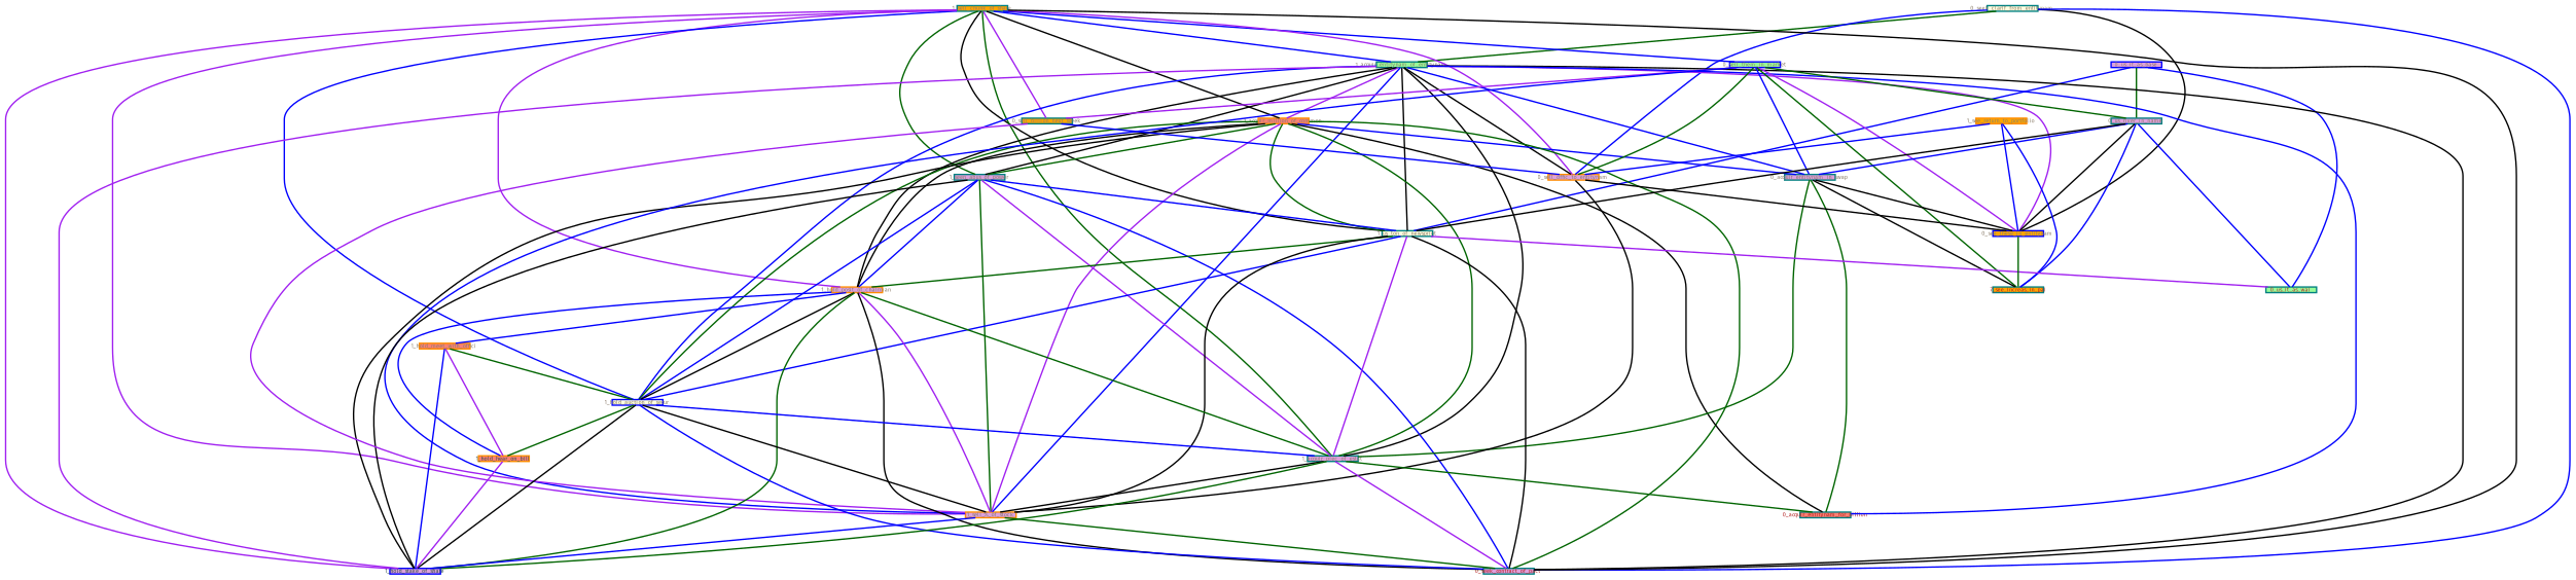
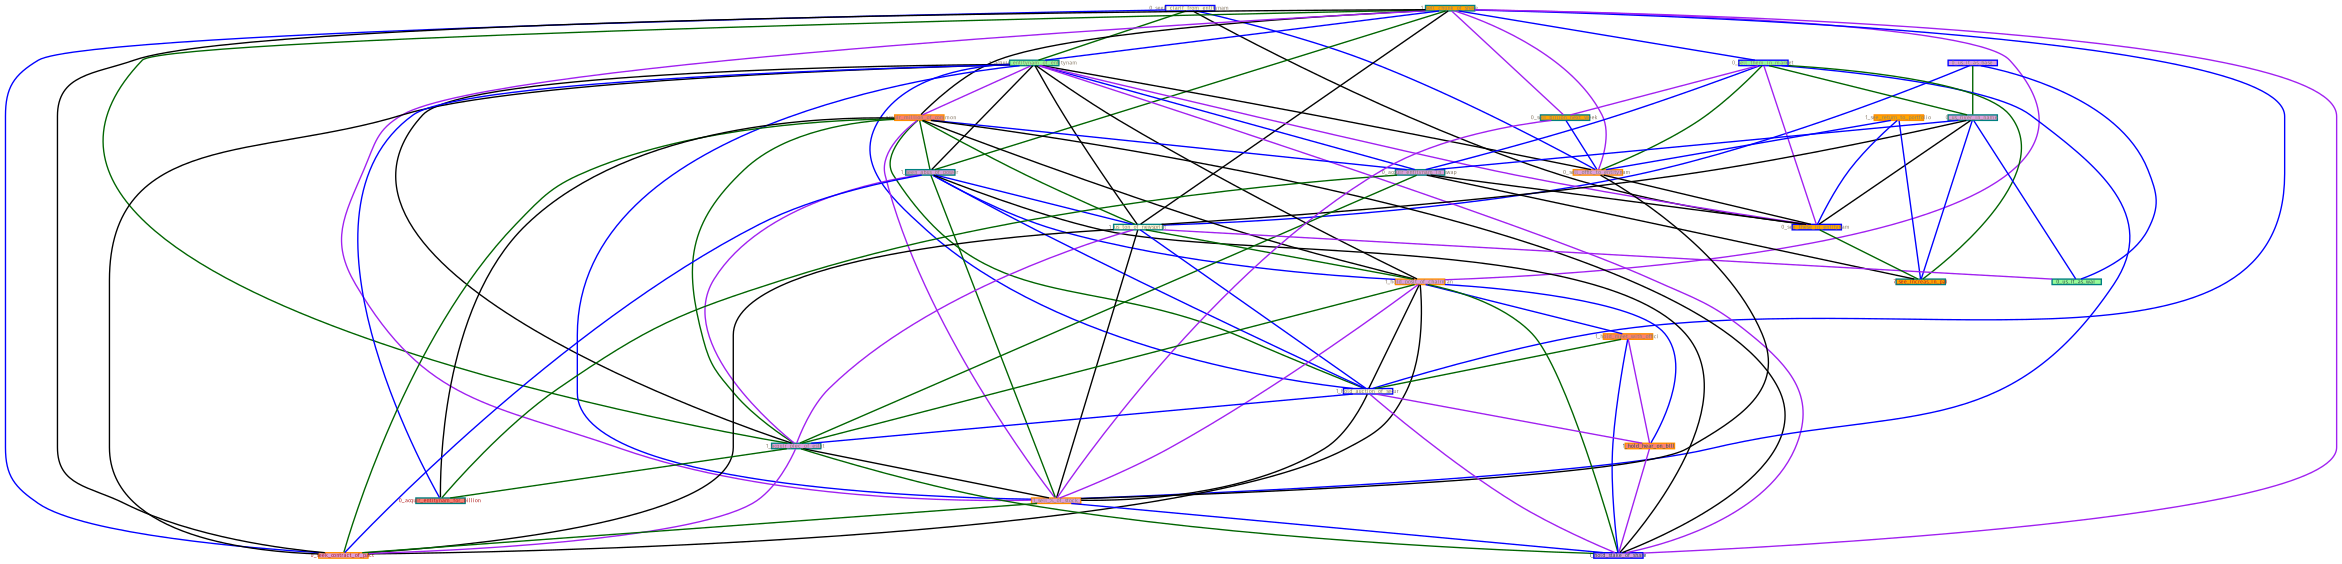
  graph {
    fontname="Fira Sans"
    node [color=teal fillcolor=plum fixedsize=true fontcolor="#8b7d6b" fontname="Fira Sans" fontsize=4 shape=polygon style=filled]
    edge [color=blue fontname="Fira Sans" w=1]
-   "0_seek_clarif_from_entitynam " [fillcolor=lightyellow height=.06 width=.5]
+   "0_seek_clarif_from_entitynam " [color=blue fillcolor=lightyellow height=.06 width=.5]
    "1_sell_chunk_of_share " [fillcolor=orange height=.06 width=.5]
    "0_us_it_as_base " [color=blue height=.06 width=.5]
    "1_acquir_entitynam_of_entitynam " [fillcolor=palegreen height=.06 width=.5]
    "1_acquir_million_of_common " [color=darkorange fillcolor=salmon height=.06 width=.5]
    "0_sell_them_in_market " [color=blue fillcolor=palegreen height=.06 width=.5]
    "1_seen_abus_of_power " [height=.06 width=.5]
    "0_us_river_in_name " [height=.06 width=.5]
    "1_see_return_to_portfolio " [color=darkorange fillcolor=orange height=.06 width=.5]
    "0_acquir_entitynam_in_swap " [height=.06 width=.5]
    "1_us_ton_of_newsprint " [fillcolor=lightyellow height=.06 width=.5]
    "0_sell_billion_next_week " [fillcolor=orange height=.06 width=.5]
    "0_sell_offic_to_entitynam " [color=darkorange height=.06 width=.5]
    "1_hold_posit_of_chairman " [color=darkorange height=.06 width=.5]
    "1_hold_meet_with_offici " [color=darkorange fillcolor=salmon height=.06 width=.5]
    "1_hold_auction_of_secur " [color=blue fillcolor=lightyellow height=.06 width=.5]
    "1_acquir_piec_of_estat " [height=.06 width=.5]
    "0_see_these_in_entitynam " [color=blue fillcolor=orange height=.06 width=.5]
    "1_sell_%_of_stock " [color=darkorange height=.06 width=.5]
-   "0_seek_contract_of_pact " [fontcolor="#b22222" height=.06 width=.5]
+   "0_seek_contract_of_pact " [color=darkorange fontcolor="#b22222" height=.06 width=.5]
    "0_acquir_entitynam_for_billion " [fillcolor=salmon fontcolor="#b22222" height=.06 width=.5]
    n22 [fillcolor=orange fontcolor="#b22222" height=.06 label="7_see_increas_in_pai" width=.5]
    "1_hold_stake_of_share " [color=blue fontcolor="#2f4f4f" height=.06 width=.5]
-   "0_us_it_as_wai " [fillcolor=palegreen fontcolor="#b22222" height=.06 width=.5]
+   "0_us_it_as_wai " [fillcolor=palegreen fontcolor="#2f4f4f" height=.06 width=.5]
    "1_hold_hear_on_bill " [color=darkorange fillcolor=salmon fontcolor="#2f4f4f" height=.06 width=.5]
    subgraph sub_1 {
      "0_seek_clarif_from_entitynam "
      "1_sell_chunk_of_share "
      "0_us_it_as_base "
      "1_acquir_entitynam_of_entitynam "
      "1_acquir_million_of_common "
      "0_sell_them_in_market "
      "1_seen_abus_of_power "
      "0_us_river_in_name "
      "1_see_return_to_portfolio "
      "0_acquir_entitynam_in_swap "
      "1_us_ton_of_newsprint "
      "0_sell_billion_next_week "
      "0_sell_offic_to_entitynam "
      "1_hold_posit_of_chairman "
      "1_hold_meet_with_offici "
      "1_hold_auction_of_secur "
      "1_acquir_piec_of_estat "
      "0_see_these_in_entitynam "
      "1_sell_%_of_stock "
    }
    subgraph sub_2 {
      "0_seek_contract_of_pact "
      "0_acquir_entitynam_for_billion "
      n22
    }
    "0_seek_clarif_from_entitynam " -- "1_acquir_entitynam_of_entitynam " [color=darkgreen]
    "0_seek_clarif_from_entitynam " -- "0_sell_offic_to_entitynam "
    "0_seek_clarif_from_entitynam " -- "0_see_these_in_entitynam " [color=black]
    "0_seek_clarif_from_entitynam " -- "0_seek_contract_of_pact "
    "1_sell_chunk_of_share " -- "1_acquir_entitynam_of_entitynam "
    "1_sell_chunk_of_share " -- "1_acquir_million_of_common " [color=black]
    "1_sell_chunk_of_share " -- "0_sell_them_in_market "
    "1_sell_chunk_of_share " -- "1_seen_abus_of_power " [color=darkgreen]
    "1_sell_chunk_of_share " -- "1_us_ton_of_newsprint " [color=black]
    "1_sell_chunk_of_share " -- "0_sell_billion_next_week " [color=purple]
    "1_sell_chunk_of_share " -- "0_sell_offic_to_entitynam " [color=purple]
    "1_sell_chunk_of_share " -- "1_hold_posit_of_chairman " [color=purple]
    "1_sell_chunk_of_share " -- "1_hold_auction_of_secur "
    "1_sell_chunk_of_share " -- "1_acquir_piec_of_estat " [color=darkgreen]
    "1_sell_chunk_of_share " -- "1_sell_%_of_stock " [color=purple w=2]
    "1_sell_chunk_of_share " -- "0_seek_contract_of_pact " [color=black]
    "1_sell_chunk_of_share " -- "1_hold_stake_of_share " [color=purple w=2]
    "0_us_it_as_base " -- "0_us_river_in_name " [color=darkgreen]
    "0_us_it_as_base " -- "1_us_ton_of_newsprint "
    "0_us_it_as_base " -- "0_us_it_as_wai " [w=3]
    "1_acquir_entitynam_of_entitynam " -- "1_acquir_million_of_common " [color=purple w=2]
    "1_acquir_entitynam_of_entitynam " -- "1_seen_abus_of_power " [color=black]
    "1_acquir_entitynam_of_entitynam " -- "0_acquir_entitynam_in_swap " [w=2]
    "1_acquir_entitynam_of_entitynam " -- "1_us_ton_of_newsprint " [color=black]
    "1_acquir_entitynam_of_entitynam " -- "0_sell_offic_to_entitynam " [color=black]
    "1_acquir_entitynam_of_entitynam " -- "1_hold_posit_of_chairman " [color=black]
    "1_acquir_entitynam_of_entitynam " -- "1_hold_auction_of_secur "
    "1_acquir_entitynam_of_entitynam " -- "1_acquir_piec_of_estat " [color=black w=2]
    "1_acquir_entitynam_of_entitynam " -- "0_see_these_in_entitynam " [color=purple]
    "1_acquir_entitynam_of_entitynam " -- "1_sell_%_of_stock "
    "1_acquir_entitynam_of_entitynam " -- "0_seek_contract_of_pact " [color=black]
    "1_acquir_entitynam_of_entitynam " -- "0_acquir_entitynam_for_billion " [w=2]
    "1_acquir_entitynam_of_entitynam " -- "1_hold_stake_of_share " [color=purple]
    "1_acquir_million_of_common " -- "1_seen_abus_of_power " [color=darkgreen]
    "1_acquir_million_of_common " -- "0_acquir_entitynam_in_swap "
    "1_acquir_million_of_common " -- "1_us_ton_of_newsprint " [color=darkgreen]
    "1_acquir_million_of_common " -- "1_hold_posit_of_chairman " [color=black]
    "1_acquir_million_of_common " -- "1_hold_auction_of_secur " [color=darkgreen]
    "1_acquir_million_of_common " -- "1_acquir_piec_of_estat " [color=darkgreen w=2]
    "1_acquir_million_of_common " -- "1_sell_%_of_stock " [color=purple]
    "1_acquir_million_of_common " -- "0_seek_contract_of_pact " [color=darkgreen]
    "1_acquir_million_of_common " -- "0_acquir_entitynam_for_billion " [color=black]
    "1_acquir_million_of_common " -- "1_hold_stake_of_share " [color=black]
    "0_sell_them_in_market " -- "0_us_river_in_name " [color=darkgreen]
    "0_sell_them_in_market " -- "0_acquir_entitynam_in_swap "
    "0_sell_them_in_market " -- "0_sell_billion_next_week " [color=purple]
    "0_sell_them_in_market " -- "0_sell_offic_to_entitynam " [color=darkgreen]
    "0_sell_them_in_market " -- "0_see_these_in_entitynam " [color=purple]
    "0_sell_them_in_market " -- "1_sell_%_of_stock "
    "0_sell_them_in_market " -- n22 [color=darkgreen]
    "1_seen_abus_of_power " -- "1_us_ton_of_newsprint "
    "1_seen_abus_of_power " -- "1_hold_posit_of_chairman "
    "1_seen_abus_of_power " -- "1_hold_auction_of_secur "
    "1_seen_abus_of_power " -- "1_acquir_piec_of_estat " [color=purple]
    "1_seen_abus_of_power " -- "1_sell_%_of_stock " [color=darkgreen]
    "1_seen_abus_of_power " -- "0_seek_contract_of_pact "
    "1_seen_abus_of_power " -- "1_hold_stake_of_share " [color=black]
    "0_us_river_in_name " -- "0_acquir_entitynam_in_swap "
    "0_us_river_in_name " -- "1_us_ton_of_newsprint " [color=black]
    "0_us_river_in_name " -- "0_see_these_in_entitynam " [color=black]
    "0_us_river_in_name " -- n22
    "0_us_river_in_name " -- "0_us_it_as_wai "
    "1_see_return_to_portfolio " -- "0_sell_offic_to_entitynam "
    "1_see_return_to_portfolio " -- "0_see_these_in_entitynam "
    "1_see_return_to_portfolio " -- n22
    "0_acquir_entitynam_in_swap " -- "1_acquir_piec_of_estat " [color=darkgreen]
    "0_acquir_entitynam_in_swap " -- "0_see_these_in_entitynam " [color=black]
    "0_acquir_entitynam_in_swap " -- "0_acquir_entitynam_for_billion " [color=darkgreen w=2]
    "0_acquir_entitynam_in_swap " -- n22 [color=black]
    "1_us_ton_of_newsprint " -- "1_hold_posit_of_chairman " [color=darkgreen]
    "1_us_ton_of_newsprint " -- "1_hold_auction_of_secur "
    "1_us_ton_of_newsprint " -- "1_acquir_piec_of_estat " [color=purple]
    "1_us_ton_of_newsprint " -- "1_sell_%_of_stock " [color=black]
    "1_us_ton_of_newsprint " -- "0_seek_contract_of_pact " [color=black]
    "1_us_ton_of_newsprint " -- "0_us_it_as_wai " [color=purple]
    "0_sell_billion_next_week " -- "0_sell_offic_to_entitynam "
    "0_sell_billion_next_week " -- "1_sell_%_of_stock " [color=purple]
    "0_sell_offic_to_entitynam " -- "0_see_these_in_entitynam " [color=black]
    "0_sell_offic_to_entitynam " -- "1_sell_%_of_stock " [color=black]
    "1_hold_posit_of_chairman " -- "1_hold_meet_with_offici "
    "1_hold_posit_of_chairman " -- "1_hold_auction_of_secur " [color=black w=2]
    "1_hold_posit_of_chairman " -- "1_acquir_piec_of_estat " [color=darkgreen]
    "1_hold_posit_of_chairman " -- "1_sell_%_of_stock " [color=purple]
    "1_hold_posit_of_chairman " -- "0_seek_contract_of_pact " [color=black]
    "1_hold_posit_of_chairman " -- "1_hold_stake_of_share " [color=darkgreen w=2]
    "1_hold_posit_of_chairman " -- "1_hold_hear_on_bill "
    "1_hold_meet_with_offici " -- "1_hold_auction_of_secur " [color=darkgreen]
    "1_hold_meet_with_offici " -- "1_hold_stake_of_share "
    "1_hold_meet_with_offici " -- "1_hold_hear_on_bill " [color=purple]
    "1_hold_auction_of_secur " -- "1_acquir_piec_of_estat "
    "1_hold_auction_of_secur " -- "1_sell_%_of_stock " [color=black]
-   "1_hold_auction_of_secur " -- "0_seek_contract_of_pact "
-   "1_hold_auction_of_secur " -- "1_hold_stake_of_share " [color=black w=2]
-   "1_hold_auction_of_secur " -- "1_hold_hear_on_bill " [color=darkgreen]
+   "1_hold_auction_of_secur " -- "1_hold_stake_of_share " [color=purple w=2]
+   "1_hold_auction_of_secur " -- "1_hold_hear_on_bill " [color=purple]
    "1_acquir_piec_of_estat " -- "1_sell_%_of_stock " [color=black]
    "1_acquir_piec_of_estat " -- "0_seek_contract_of_pact " [color=purple]
    "1_acquir_piec_of_estat " -- "0_acquir_entitynam_for_billion " [color=darkgreen]
    "1_acquir_piec_of_estat " -- "1_hold_stake_of_share " [color=darkgreen]
    "0_see_these_in_entitynam " -- n22 [color=darkgreen w=2]
    "1_sell_%_of_stock " -- "0_seek_contract_of_pact " [color=darkgreen]
    "1_sell_%_of_stock " -- "1_hold_stake_of_share "
    "1_hold_hear_on_bill " -- "1_hold_stake_of_share " [color=purple]
  }
